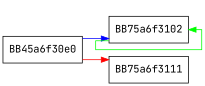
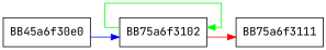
  digraph {
    fontname="JetBrains Mono"
    rankdir=LR
    splines=ortho
    node [fontname="JetBrains Mono" shape=box]
    edge [fontname="JetBrains Mono"]
    n1 [label=BB45a6f30e0]
    BB75a6f3102
    BB75a6f3111
    n1 -> BB75a6f3102 [color=blue]
    BB75a6f3102 -> BB75a6f3102 [color=green]
-   n1 -> BB75a6f3111 [color=red]
+   BB75a6f3102 -> BB75a6f3111 [color=red]
  }
